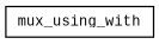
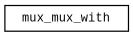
  digraph {
    rankdir=LR
    fontname="Liberation Mono"
-   n1 [color=black fillcolor=white fontname="Liberation Mono" fontsize=10 height=0.2 label=mux_using_with shape=record style=filled width=0.4]
+   n1 [color=black fillcolor=white fontname="Liberation Mono" fontsize=10 height=0.2 label=mux_mux_with shape=record style=filled width=0.4]
  }
